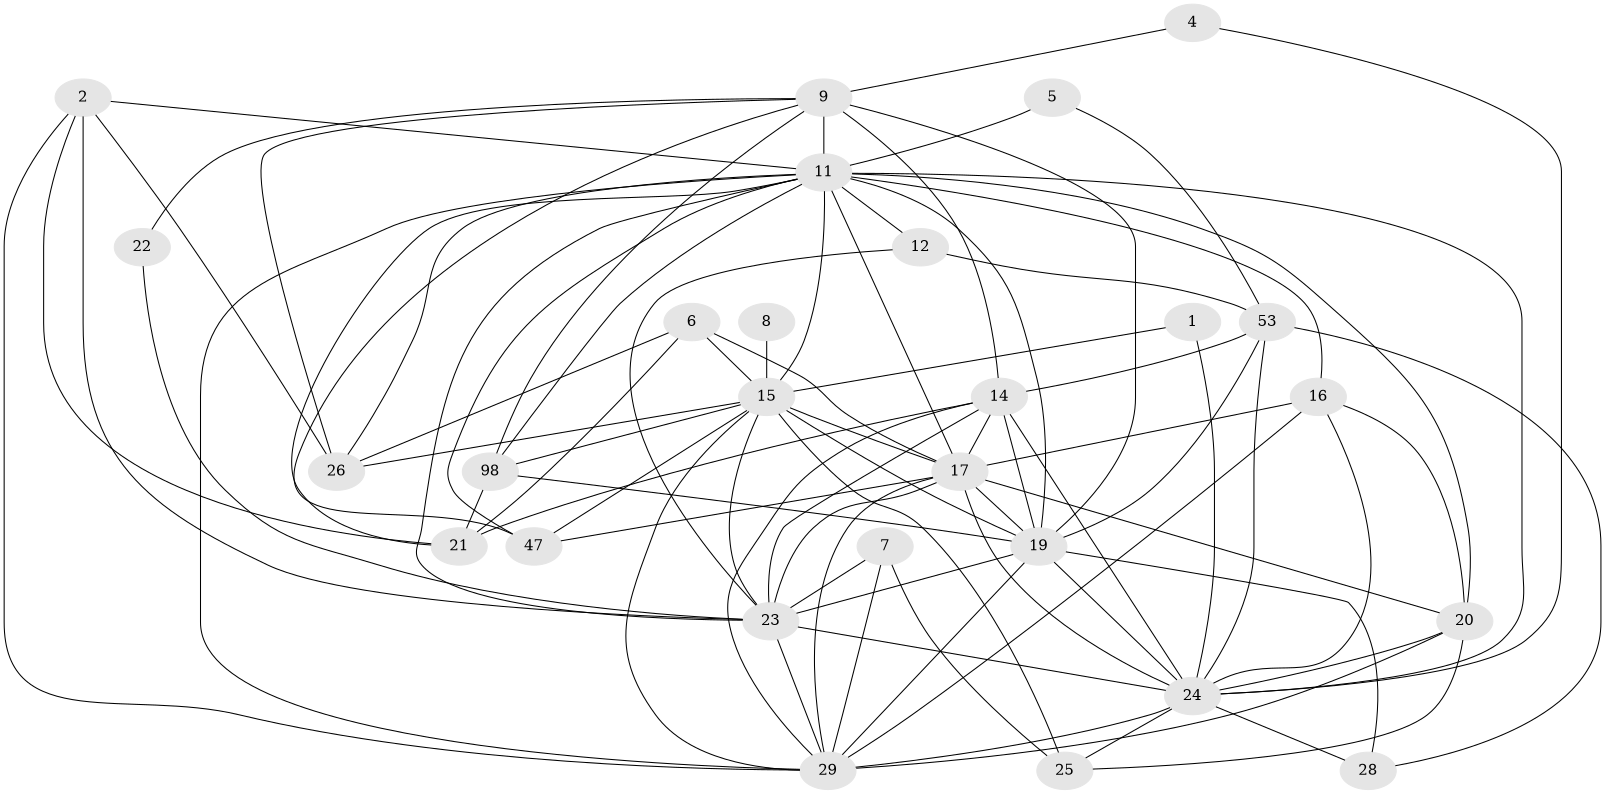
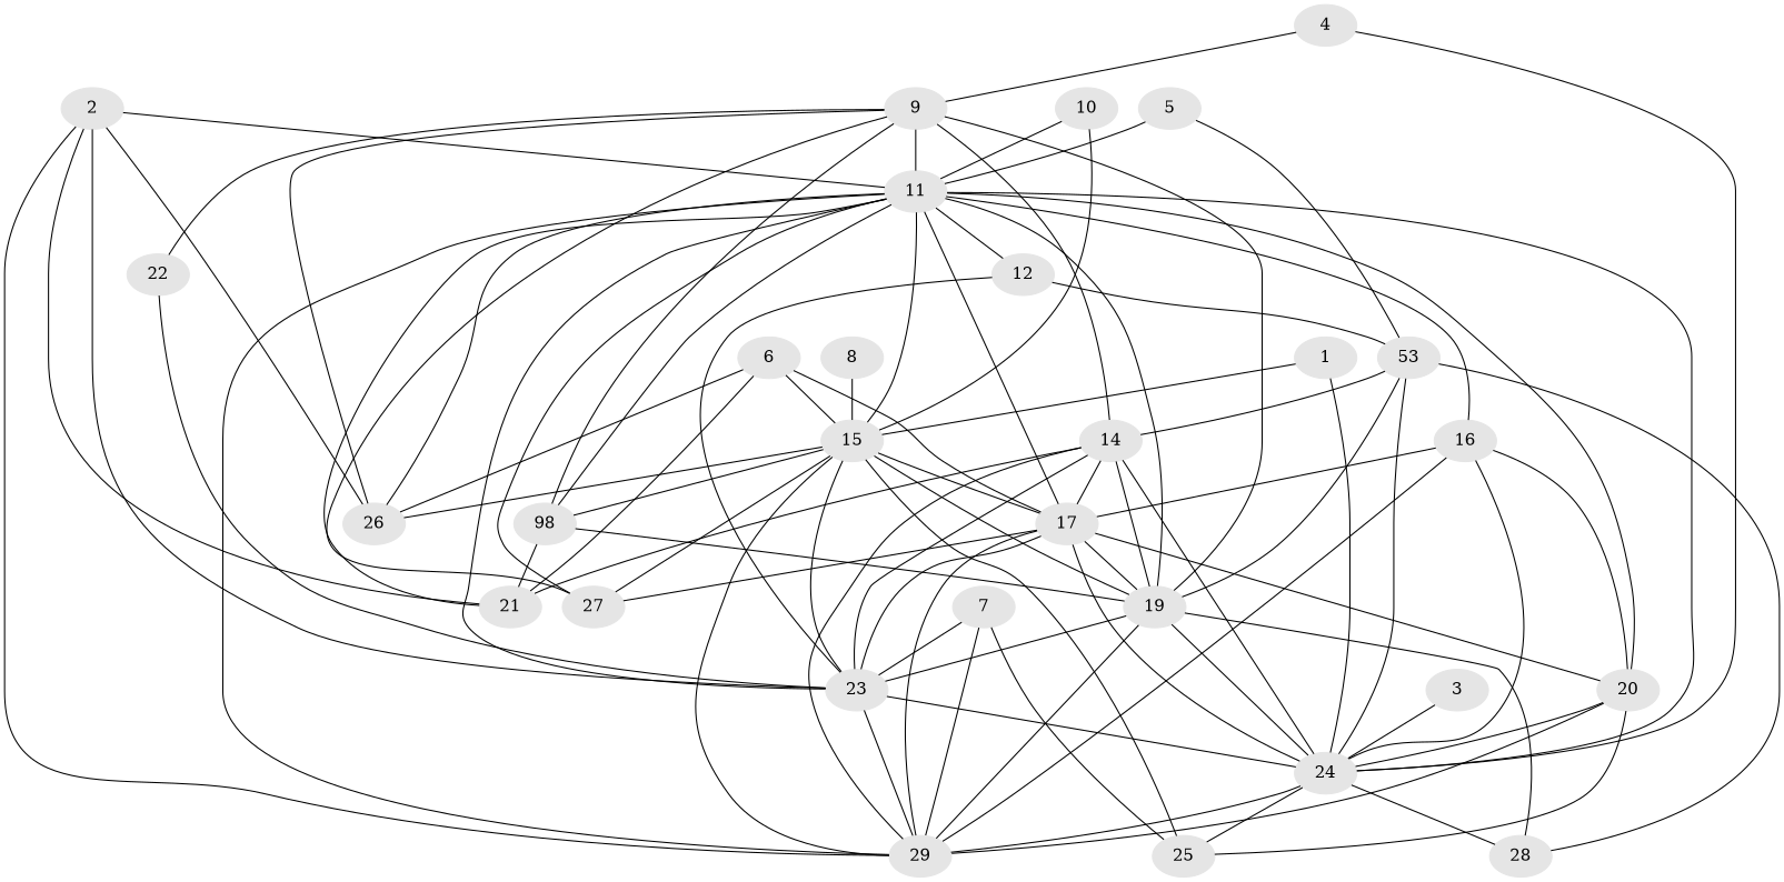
  graph {
    node [color=gray90 style=filled]
    edge [weight=1.0]
    1
    15
    24
    23
    26
    29
    17
    n8 [label=98]
    19
-   27 [label=47]
+   27
    25
    28
    2
    11
    21
    12
    16
    20
+   3
    4
    9
    14
    22
    5
    n25 [label=53]
    6
    7
    8
+   10
    1 -- 15
    1 -- 24
    15 -- 23
    15 -- 26
    15 -- 29 [weight=4.0]
    15 -- 17
    15 -- n8
    15 -- 19 [weight=3.0]
    15 -- 27
    15 -- 25 [weight=2.0]
    24 -- 29 [weight=3.0]
    24 -- 25
    24 -- 28 [weight=2.0]
    23 -- 24
    23 -- 29 [weight=3.0]
    17 -- 24 [weight=2.0]
    17 -- 23
    17 -- 29 [weight=2.0]
    17 -- 19 [weight=3.0]
    17 -- 27
    17 -- 20
    n8 -- 19
    n8 -- 21
    19 -- 24 [weight=4.0]
    19 -- 23 [weight=6.0]
    19 -- 29 [weight=8.0]
    19 -- 28 [weight=2.0]
    2 -- 23
    2 -- 26
    2 -- 29
    2 -- 11
    2 -- 21
    11 -- 15 [weight=2.0]
    11 -- 24
    11 -- 23
    11 -- 26
    11 -- 29 [weight=7.0]
    11 -- 17
    11 -- n8
    11 -- 19 [weight=5.0]
    11 -- 27
    11 -- 21
    11 -- 12
    11 -- 16
    11 -- 20
    12 -- 23
    12 -- n25
    16 -- 24
    16 -- 29 [weight=2.0]
    16 -- 17
    16 -- 20
    20 -- 24
    20 -- 29 [weight=2.0]
    20 -- 25
+   3 -- 24
    4 -- 24
    4 -- 9
    9 -- 26 [weight=2.0]
    9 -- n8
    9 -- 19 [weight=3.0]
    9 -- 27
    9 -- 11 [weight=3.0]
    9 -- 14
    9 -- 22
    14 -- 24 [weight=2.0]
    14 -- 23
    14 -- 29
    14 -- 17
    14 -- 19
    14 -- 21
    22 -- 23
    5 -- 11 [weight=2.0]
    5 -- n25
    n25 -- 24 [weight=3.0]
    n25 -- 19
    n25 -- 28
    n25 -- 14
    6 -- 15
    6 -- 26
    6 -- 17 [weight=2.0]
    6 -- 21
    7 -- 23
    7 -- 29
    7 -- 25
    8 -- 15
+   10 -- 15 [weight=2.0]
+   10 -- 11
  }
